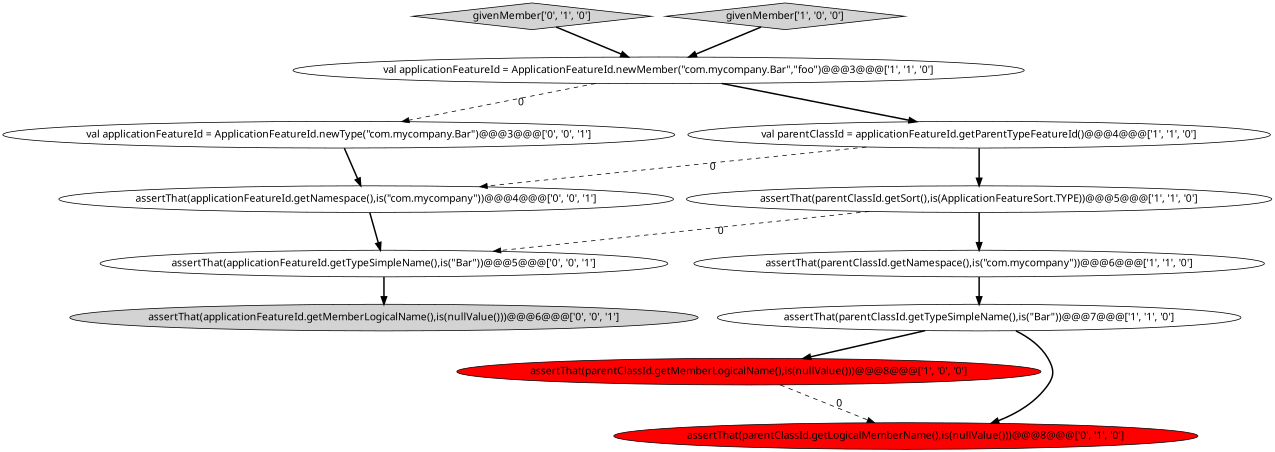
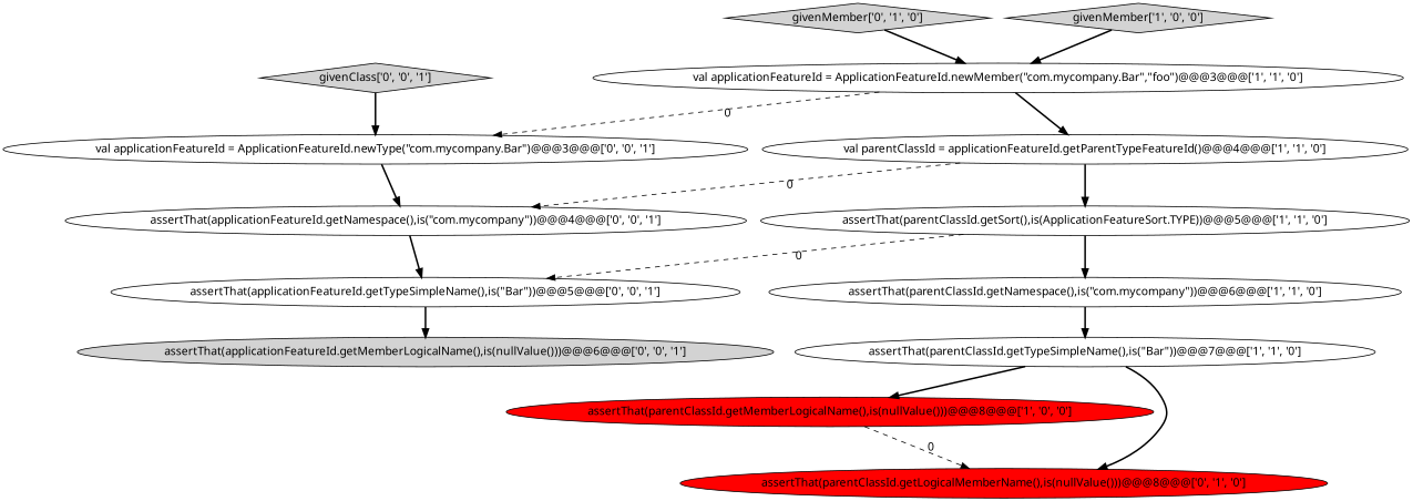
  digraph {
    fontname="Noto Sans"
    node [fillcolor=white shape=ellipse style=filled fontname="Noto Sans"]
    edge [style=bold fontname="Noto Sans"]
+   n1 [fillcolor=lightgray label="givenClass['0', '0', '1']" shape=diamond]
    n2 [label="val applicationFeatureId = ApplicationFeatureId.newType(\"com.mycompany.Bar\")@@@3@@@['0', '0', '1']"]
    n3 [fillcolor=red label="assertThat(parentClassId.getMemberLogicalName(),is(nullValue()))@@@8@@@['1', '0', '0']"]
    n4 [fillcolor=red label="assertThat(parentClassId.getLogicalMemberName(),is(nullValue()))@@@8@@@['0', '1', '0']"]
    n5 [label="assertThat(parentClassId.getTypeSimpleName(),is(\"Bar\"))@@@7@@@['1', '1', '0']"]
    n6 [label="assertThat(parentClassId.getNamespace(),is(\"com.mycompany\"))@@@6@@@['1', '1', '0']"]
    n7 [label="val applicationFeatureId = ApplicationFeatureId.newMember(\"com.mycompany.Bar\",\"foo\")@@@3@@@['1', '1', '0']"]
    n8 [label="val parentClassId = applicationFeatureId.getParentTypeFeatureId()@@@4@@@['1', '1', '0']"]
    n9 [label="assertThat(applicationFeatureId.getNamespace(),is(\"com.mycompany\"))@@@4@@@['0', '0', '1']"]
    n10 [label="assertThat(applicationFeatureId.getTypeSimpleName(),is(\"Bar\"))@@@5@@@['0', '0', '1']"]
    n11 [fillcolor=lightgray label="assertThat(applicationFeatureId.getMemberLogicalName(),is(nullValue()))@@@6@@@['0', '0', '1']"]
    n12 [label="assertThat(parentClassId.getSort(),is(ApplicationFeatureSort.TYPE))@@@5@@@['1', '1', '0']"]
    n13 [fillcolor=lightgray label="givenMember['0', '1', '0']" shape=diamond]
    n14 [fillcolor=lightgray label="givenMember['1', '0', '0']" shape=diamond]
+   n1 -> n2
    n2 -> n9
    n3 -> n4 [label=0 style=dashed]
    n5 -> n3
    n5 -> n4
    n6 -> n5
    n7 -> n2 [label=0 style=dashed]
    n7 -> n8
    n8 -> n9 [label=0 style=dashed]
    n8 -> n12
    n9 -> n10
    n10 -> n11
    n12 -> n6
    n12 -> n10 [label=0 style=dashed]
    n13 -> n7
    n14 -> n7
  }
